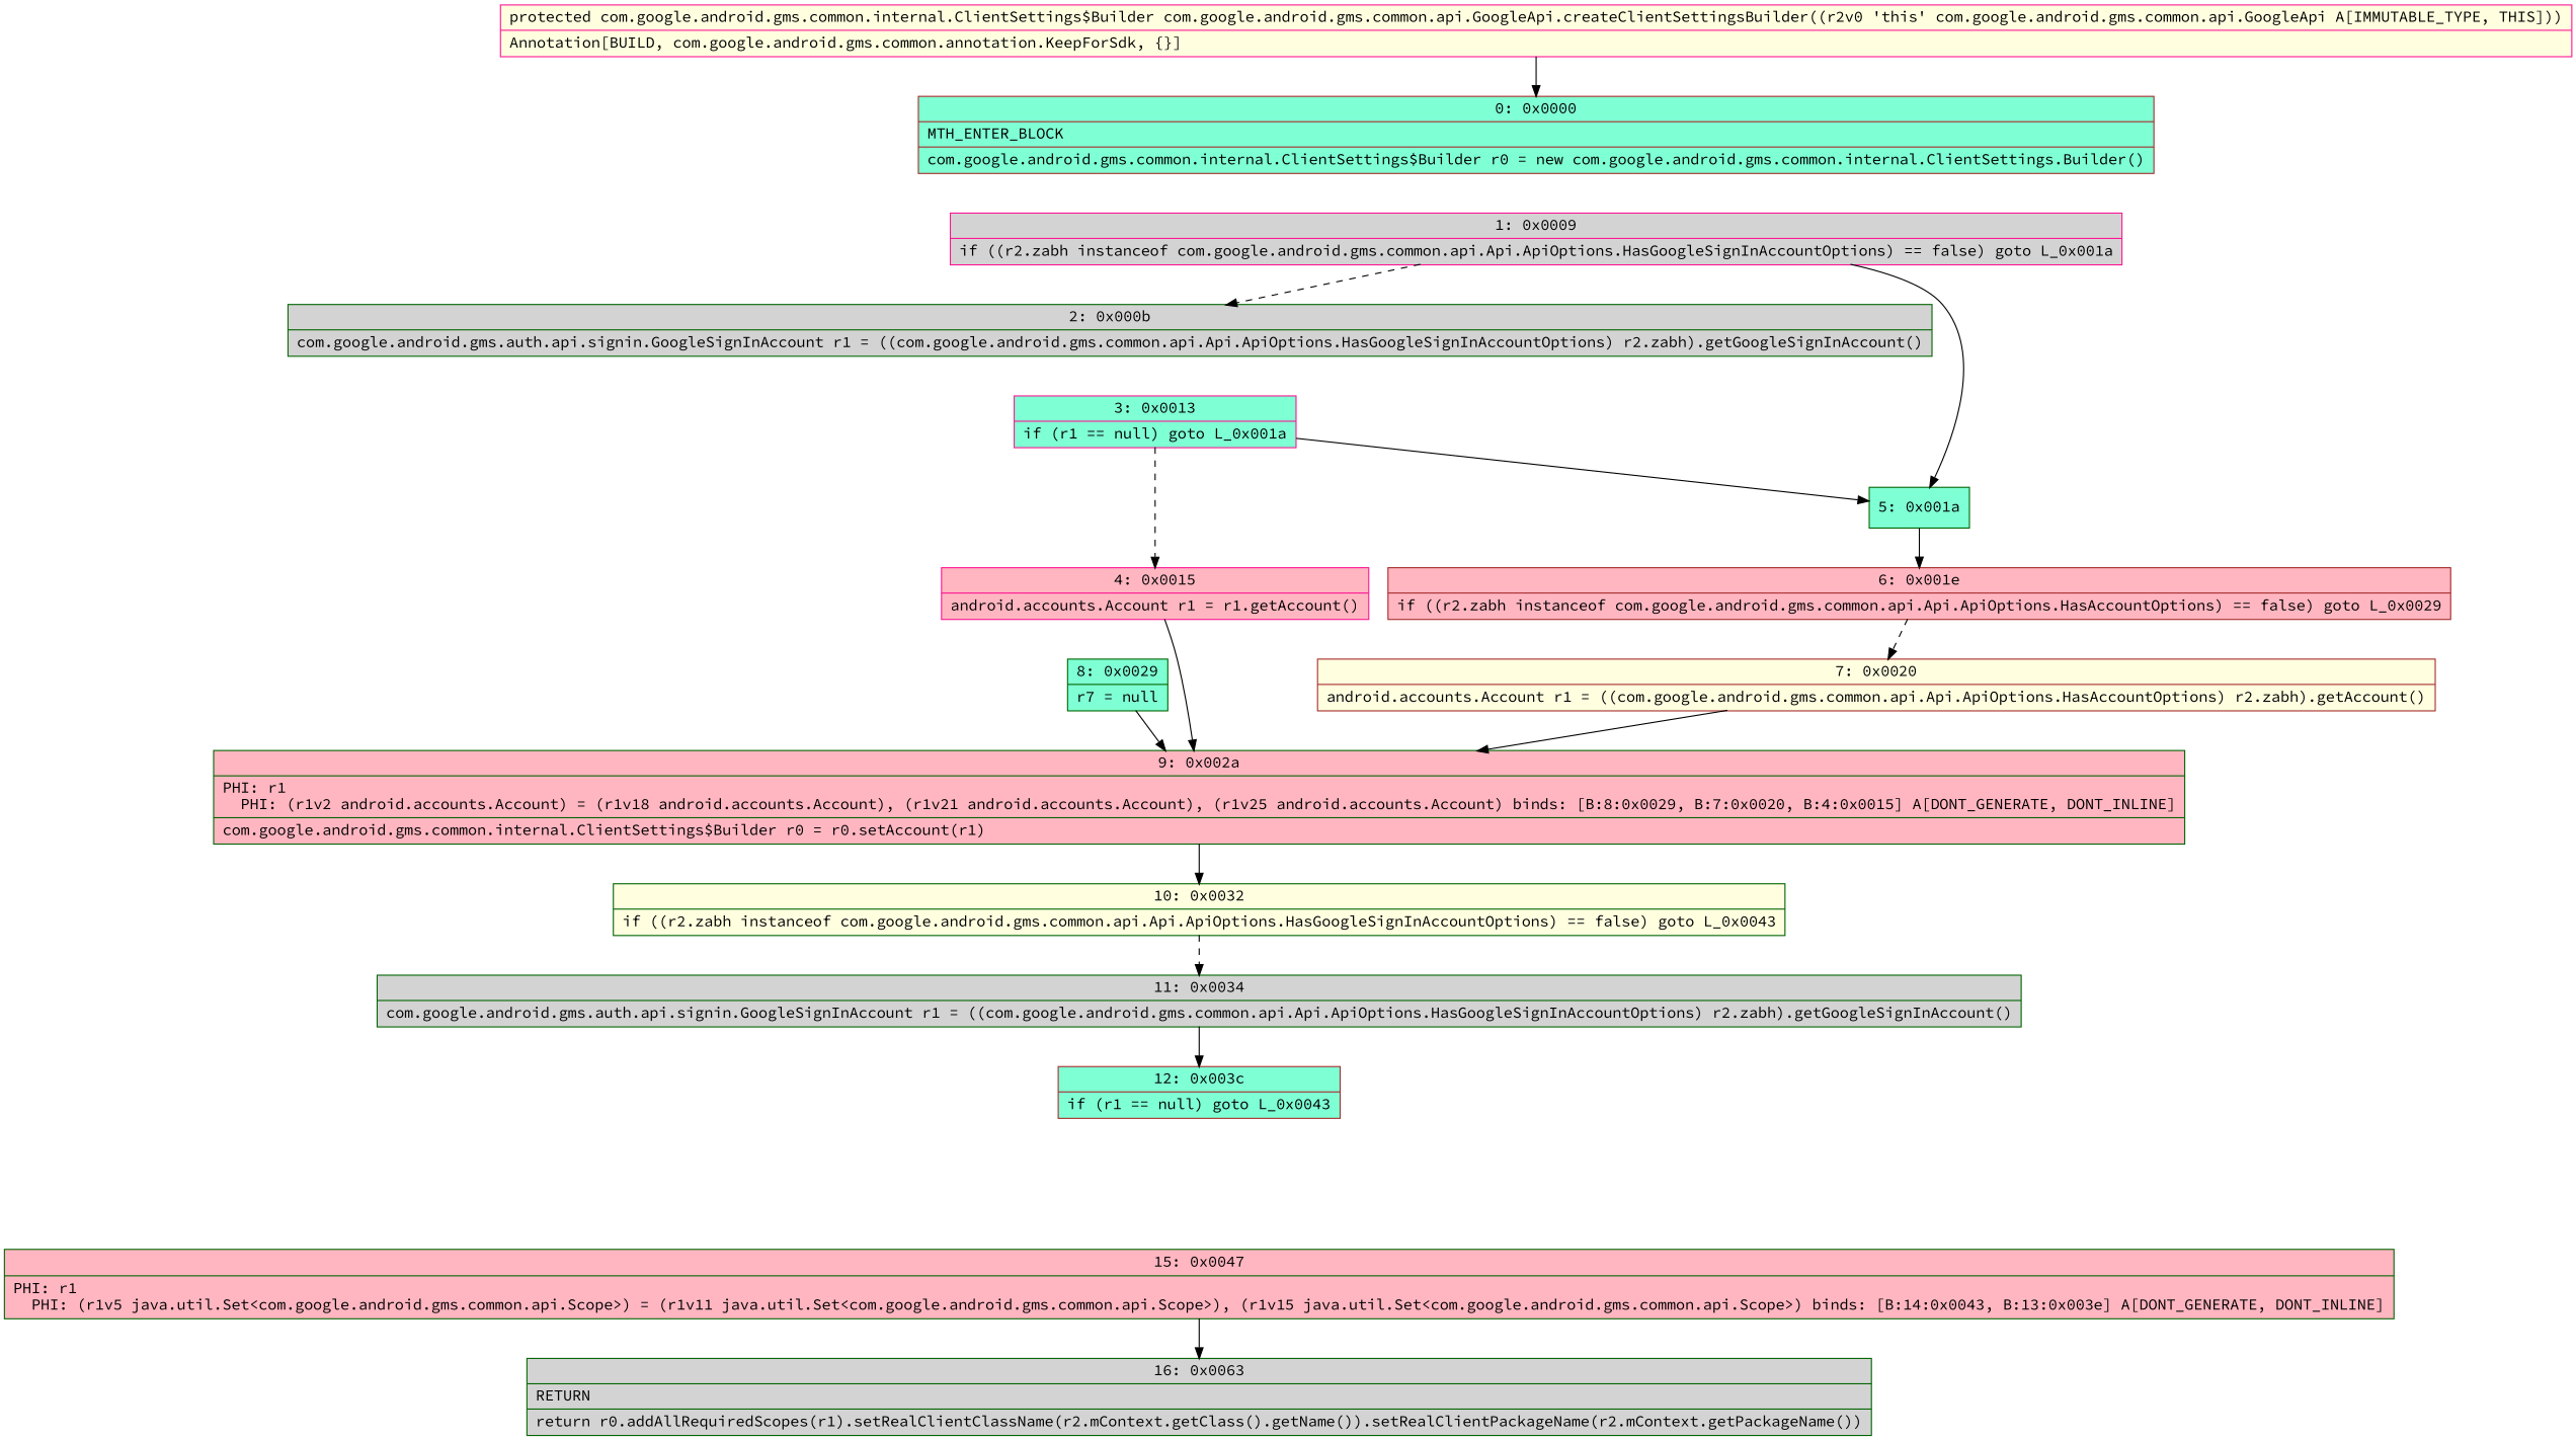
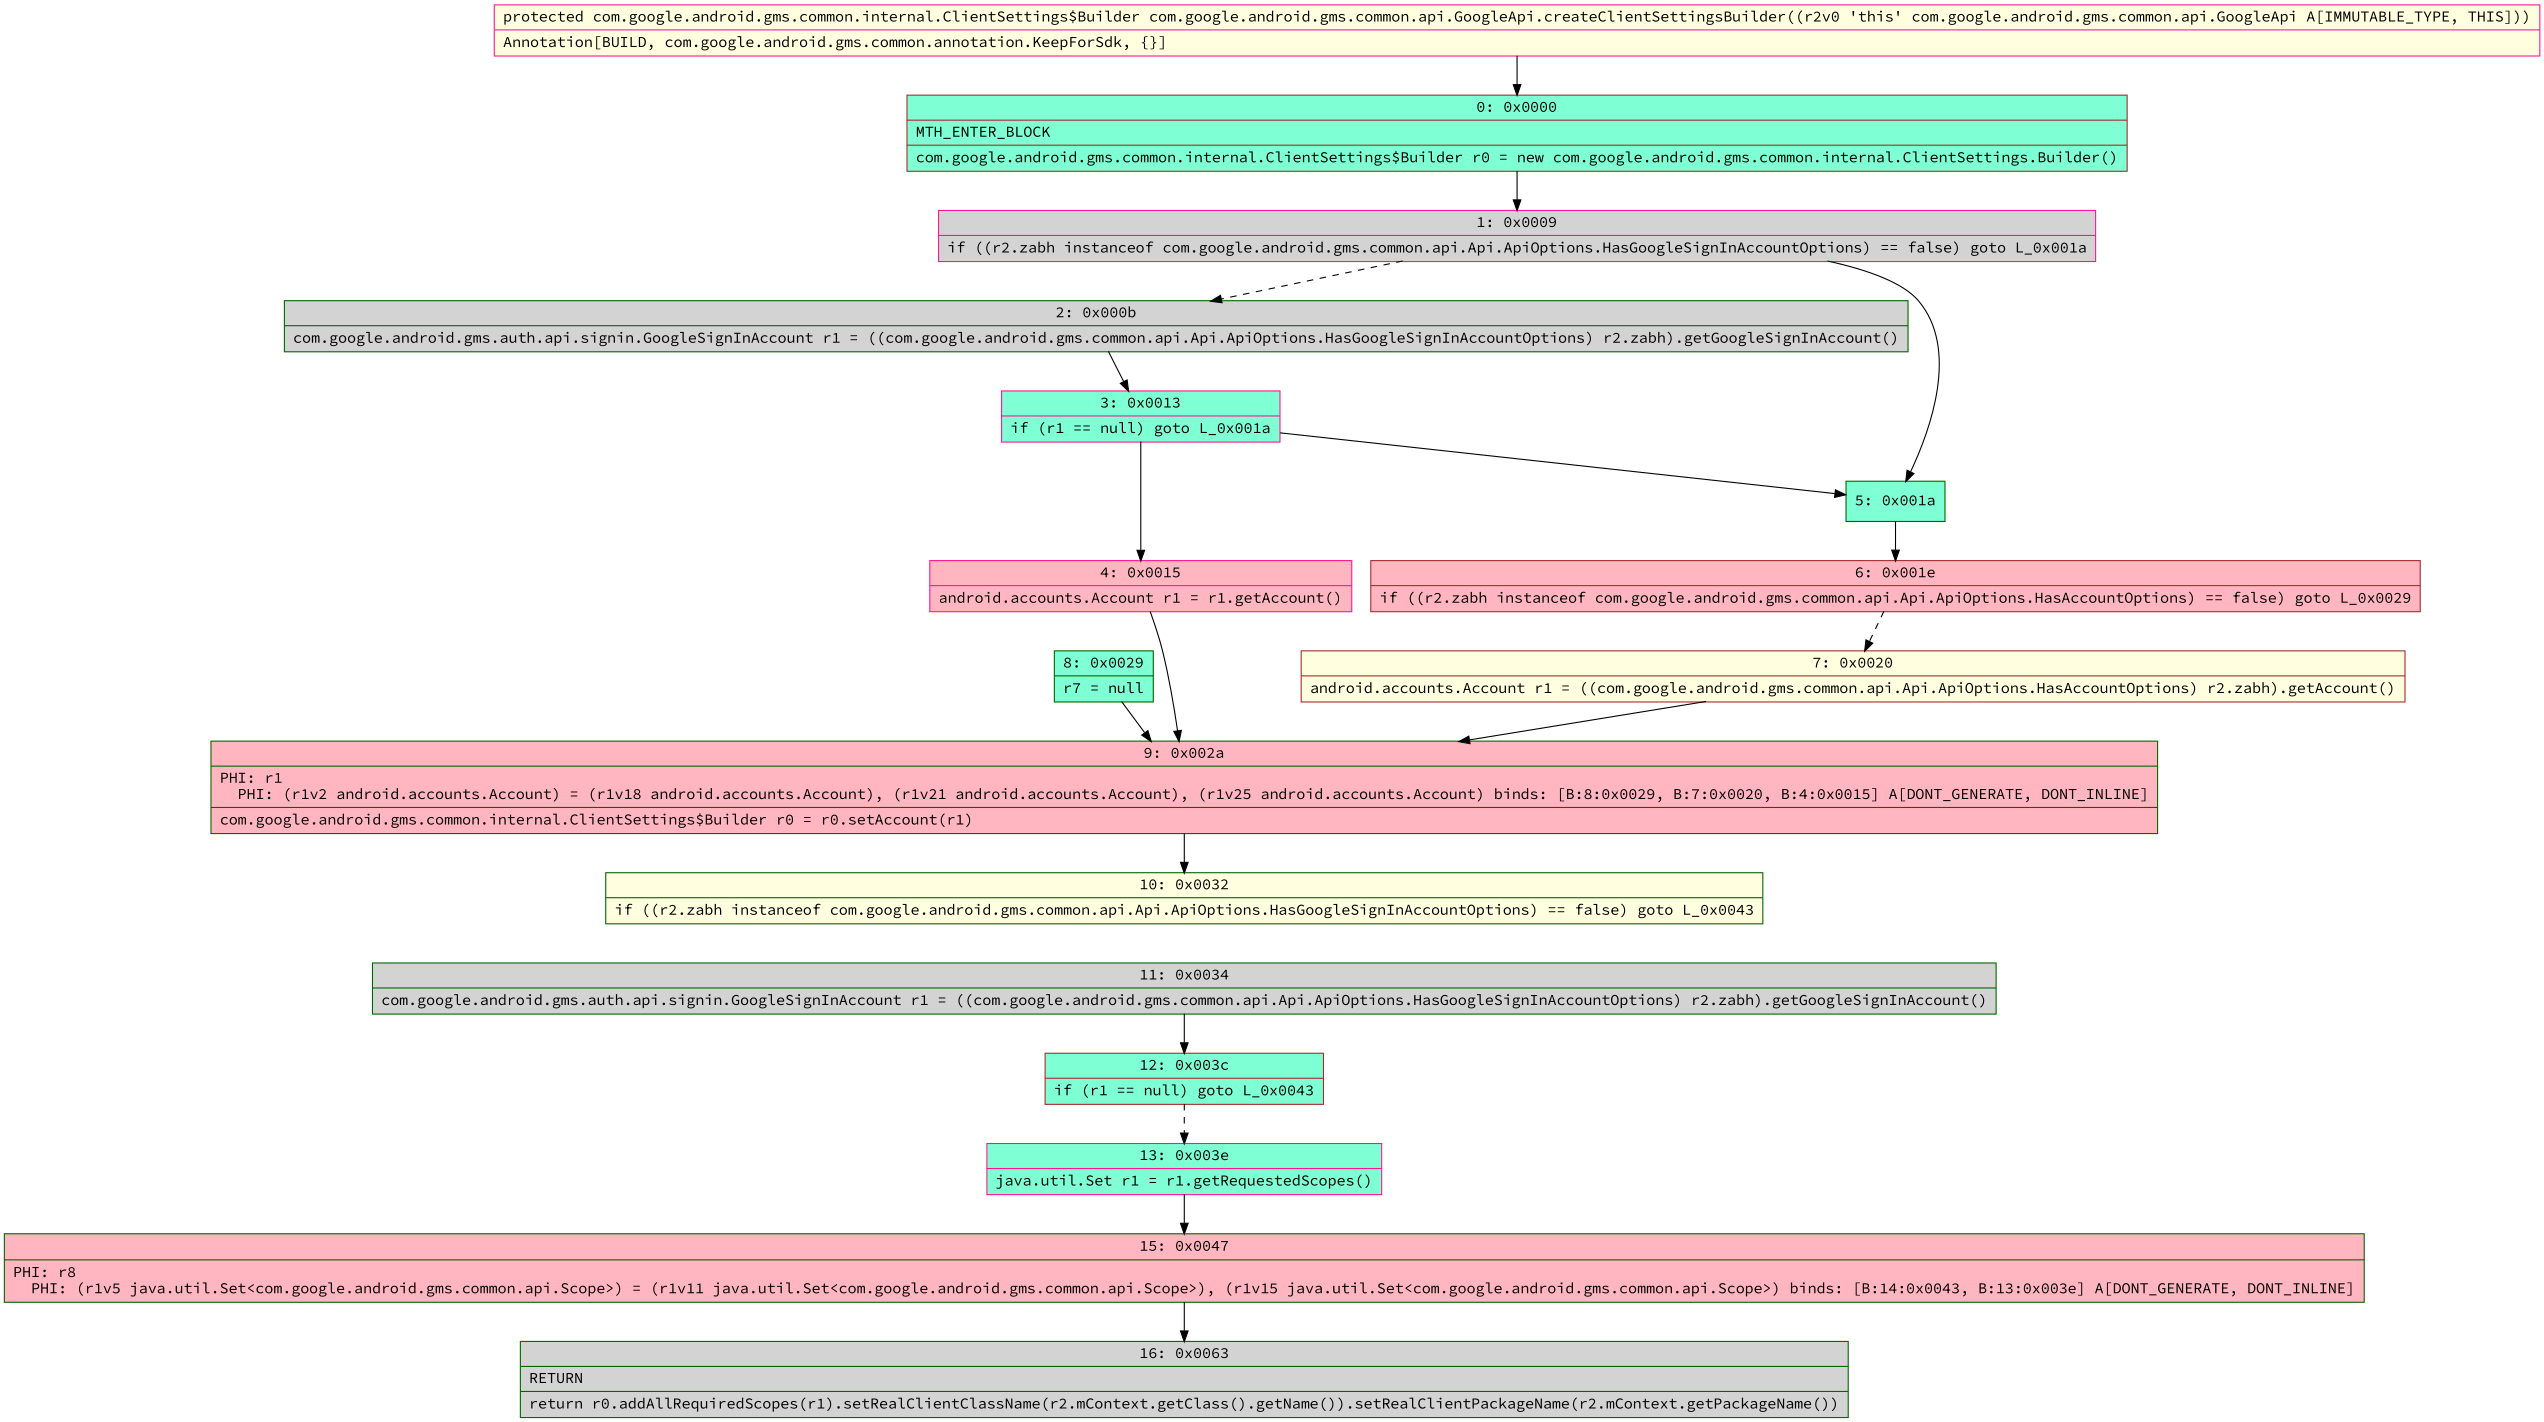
  digraph {
    fontname="Source Code Pro"
    node [color=darkgreen fillcolor=aquamarine fontname="Source Code Pro" shape=record style=filled]
    edge [fontname="Source Code Pro"]
    n1 [color=brown label="{0\:\ 0x0000|MTH_ENTER_BLOCK\l|com.google.android.gms.common.internal.ClientSettings$Builder r0 = new com.google.android.gms.common.internal.ClientSettings.Builder()\l}"]
    n2 [color=deeppink fillcolor=lightgrey label="{1\:\ 0x0009|if ((r2.zabh instanceof com.google.android.gms.common.api.Api.ApiOptions.HasGoogleSignInAccountOptions) == false) goto L_0x001a\l}"]
    n3 [fillcolor=lightgrey label="{2\:\ 0x000b|com.google.android.gms.auth.api.signin.GoogleSignInAccount r1 = ((com.google.android.gms.common.api.Api.ApiOptions.HasGoogleSignInAccountOptions) r2.zabh).getGoogleSignInAccount()\l}"]
    n4 [label="{5\:\ 0x001a}"]
    n5 [color=deeppink label="{3\:\ 0x0013|if (r1 == null) goto L_0x001a\l}"]
    n6 [color=brown fillcolor=lightpink label="{6\:\ 0x001e|if ((r2.zabh instanceof com.google.android.gms.common.api.Api.ApiOptions.HasAccountOptions) == false) goto L_0x0029\l}"]
    n7 [color=deeppink fillcolor=lightpink label="{4\:\ 0x0015|android.accounts.Account r1 = r1.getAccount()\l}"]
    n8 [fillcolor=lightpink label="{9\:\ 0x002a|PHI: r1 \l  PHI: (r1v2 android.accounts.Account) = (r1v18 android.accounts.Account), (r1v21 android.accounts.Account), (r1v25 android.accounts.Account) binds: [B:8:0x0029, B:7:0x0020, B:4:0x0015] A[DONT_GENERATE, DONT_INLINE]\l|com.google.android.gms.common.internal.ClientSettings$Builder r0 = r0.setAccount(r1)\l}"]
    n9 [fillcolor=lightyellow label="{10\:\ 0x0032|if ((r2.zabh instanceof com.google.android.gms.common.api.Api.ApiOptions.HasGoogleSignInAccountOptions) == false) goto L_0x0043\l}"]
    n10 [color=brown fillcolor=lightyellow label="{7\:\ 0x0020|android.accounts.Account r1 = ((com.google.android.gms.common.api.Api.ApiOptions.HasAccountOptions) r2.zabh).getAccount()\l}"]
    n11 [label="{8\:\ 0x0029|r7 = null\l}"]
    n12 [fillcolor=lightgrey label="{11\:\ 0x0034|com.google.android.gms.auth.api.signin.GoogleSignInAccount r1 = ((com.google.android.gms.common.api.Api.ApiOptions.HasGoogleSignInAccountOptions) r2.zabh).getGoogleSignInAccount()\l}"]
    n13 [color=brown label="{12\:\ 0x003c|if (r1 == null) goto L_0x0043\l}"]
-   n15 [fillcolor=lightpink label="{15\:\ 0x0047|PHI: r1 \l  PHI: (r1v5 java.util.Set\<com.google.android.gms.common.api.Scope\>) = (r1v11 java.util.Set\<com.google.android.gms.common.api.Scope\>), (r1v15 java.util.Set\<com.google.android.gms.common.api.Scope\>) binds: [B:14:0x0043, B:13:0x003e] A[DONT_GENERATE, DONT_INLINE]\l}"]
+   n14 [color=deeppink label="{13\:\ 0x003e|java.util.Set r1 = r1.getRequestedScopes()\l}"]
+   n15 [fillcolor=lightpink label="{15\:\ 0x0047|PHI: r8 \l  PHI: (r1v5 java.util.Set\<com.google.android.gms.common.api.Scope\>) = (r1v11 java.util.Set\<com.google.android.gms.common.api.Scope\>), (r1v15 java.util.Set\<com.google.android.gms.common.api.Scope\>) binds: [B:14:0x0043, B:13:0x003e] A[DONT_GENERATE, DONT_INLINE]\l}"]
    n16 [fillcolor=lightgrey label="{16\:\ 0x0063|RETURN\l|return r0.addAllRequiredScopes(r1).setRealClientClassName(r2.mContext.getClass().getName()).setRealClientPackageName(r2.mContext.getPackageName())\l}"]
    n17 [color=deeppink fillcolor=lightyellow label="{protected com.google.android.gms.common.internal.ClientSettings$Builder com.google.android.gms.common.api.GoogleApi.createClientSettingsBuilder((r2v0 'this' com.google.android.gms.common.api.GoogleApi A[IMMUTABLE_TYPE, THIS]))  | Annotation[BUILD, com.google.android.gms.common.annotation.KeepForSdk, \{\}]\l}"]
+   n1 -> n2
    n2 -> n3 [style=dashed]
    n2 -> n4
+   n3 -> n5
    n4 -> n6
    n5 -> n4
-   n5 -> n7 [style=dashed]
+   n5 -> n7 [style=solid]
    n6 -> n10 [style=dashed]
    n7 -> n8
    n8 -> n9
-   n9 -> n12 [style=dashed]
    n10 -> n8
    n11 -> n8
    n12 -> n13
+   n13 -> n14 [style=dashed]
+   n14 -> n15
    n15 -> n16
    n17 -> n1
  }
